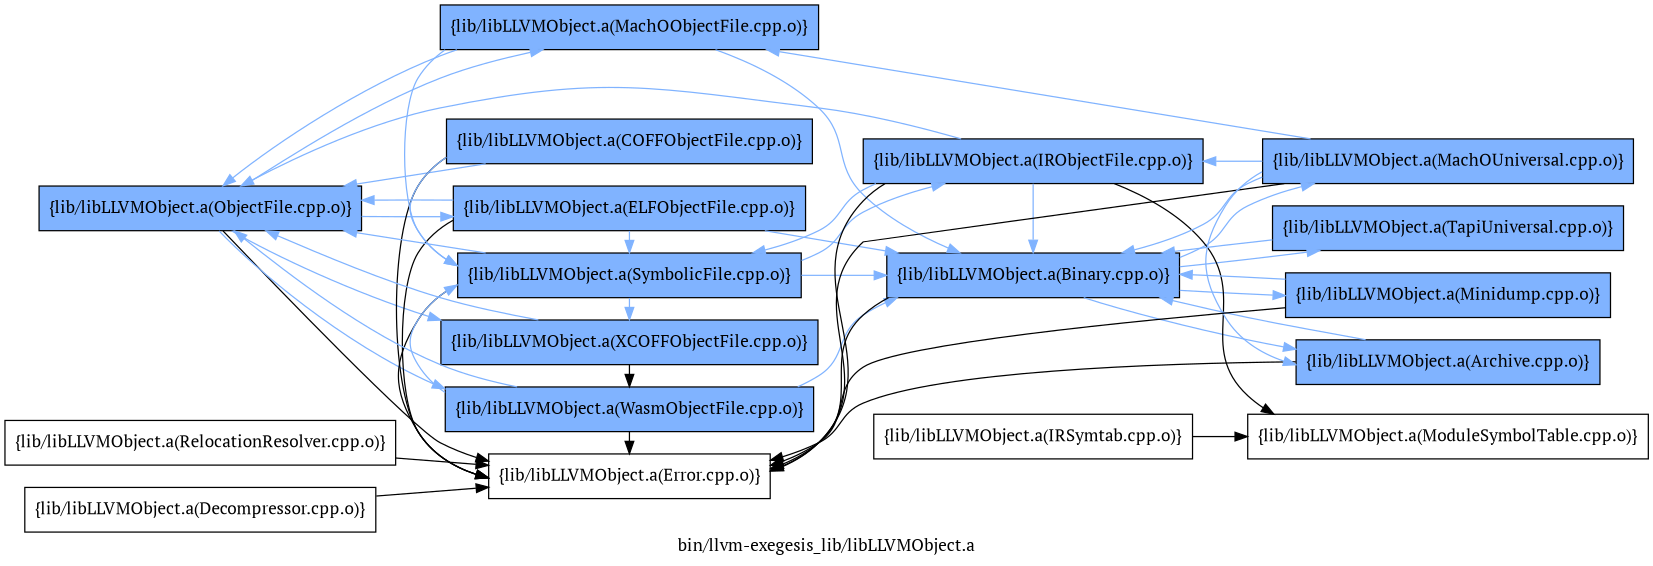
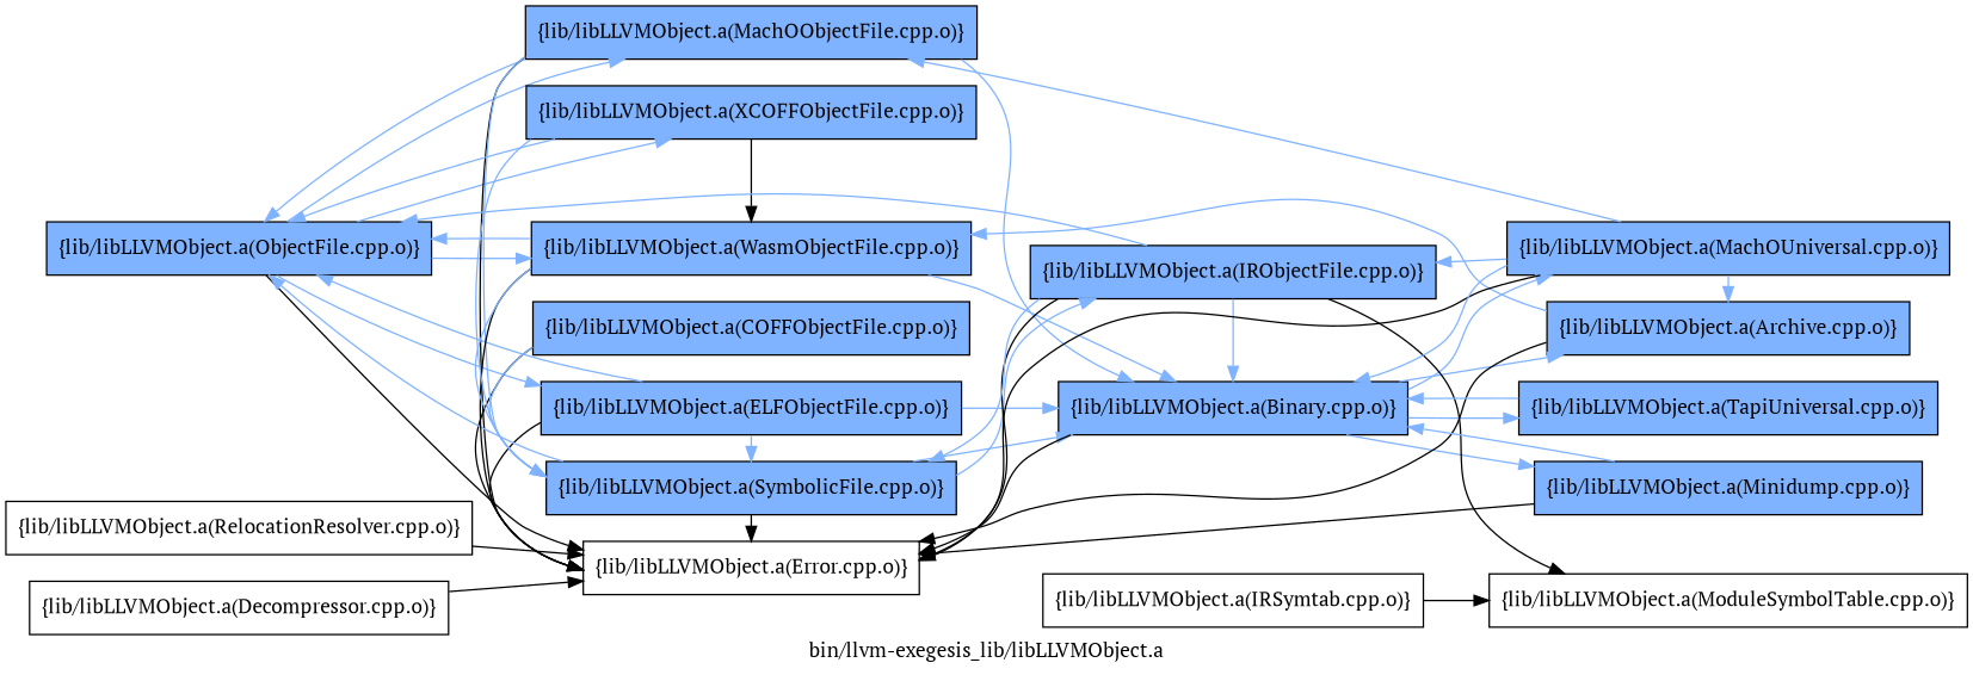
  digraph {
    fontname="PT Serif"
    label="bin/llvm-exegesis_lib/libLLVMObject.a"
    rankdir=LR
    node [fillcolor="0.600000 0.5 1" fontname="PT Serif" group=1 shape=box style=filled]
    edge [color="0.600000 0.5 1" fontname="PT Serif"]
    n1 [label="{lib/libLLVMObject.a(ObjectFile.cpp.o)}"]
    n2 [label="{lib/libLLVMObject.a(COFFObjectFile.cpp.o)}"]
    n3 [label="{lib/libLLVMObject.a(ELFObjectFile.cpp.o)}"]
    n4 [group=0 label="{lib/libLLVMObject.a(Error.cpp.o)}" fillcolor="" style=""]
    n5 [label="{lib/libLLVMObject.a(MachOObjectFile.cpp.o)}"]
    n6 [label="{lib/libLLVMObject.a(SymbolicFile.cpp.o)}"]
    n7 [label="{lib/libLLVMObject.a(WasmObjectFile.cpp.o)}"]
    n8 [label="{lib/libLLVMObject.a(XCOFFObjectFile.cpp.o)}"]
    n9 [label="{lib/libLLVMObject.a(Binary.cpp.o)}"]
    n10 [label="{lib/libLLVMObject.a(IRObjectFile.cpp.o)}"]
    n11 [label="{lib/libLLVMObject.a(Archive.cpp.o)}"]
    n12 [label="{lib/libLLVMObject.a(MachOUniversal.cpp.o)}"]
    n13 [label="{lib/libLLVMObject.a(Minidump.cpp.o)}"]
    n14 [label="{lib/libLLVMObject.a(TapiUniversal.cpp.o)}"]
    n15 [group=0 label="{lib/libLLVMObject.a(ModuleSymbolTable.cpp.o)}" fillcolor="" style=""]
    n16 [group=0 label="{lib/libLLVMObject.a(Decompressor.cpp.o)}" fillcolor="" style=""]
    n17 [group=0 label="{lib/libLLVMObject.a(IRSymtab.cpp.o)}" fillcolor="" style=""]
    n18 [group=0 label="{lib/libLLVMObject.a(RelocationResolver.cpp.o)}" fillcolor="" style=""]
    subgraph sub_1 {
      rank=same
      n1
    }
    subgraph sub_2 {
      rank=same
      n2
      n3
      n4
      n5
      n6
      n7
      n8
    }
    subgraph sub_3 {
      rank=same
      n9
      n10
    }
    subgraph sub_4 {
      rank=same
      n11
      n12
      n13
      n14
      n15
    }
    n1 -> n3
    n1 -> n4 [color=""]
    n1 -> n5
    n1 -> n7
    n1 -> n8
-   n2 -> n1
    n2 -> n4 [color=""]
    n2 -> n6
    n3 -> n1
    n3 -> n4 [color=""]
    n3 -> n6
    n3 -> n9
    n5 -> n1
+   n5 -> n4 [color=""]
    n5 -> n6
    n5 -> n9
    n6 -> n1
    n6 -> n4 [color=""]
    n6 -> n9
    n6 -> n10
    n7 -> n1
    n7 -> n4 [color=""]
    n7 -> n6
    n7 -> n9
    n8 -> n1
-   n6 -> n8
+   n8 -> n6
    n8 -> n7 [color=""]
    n9 -> n4 [color=""]
    n9 -> n11
    n9 -> n12
    n9 -> n13
    n9 -> n14
    n10 -> n1
    n10 -> n4 [color=""]
    n10 -> n6
    n10 -> n9
    n10 -> n15 [color=""]
    n11 -> n4 [color=""]
-   n11 -> n9
+   n11 -> n7
    n12 -> n4 [color=""]
    n12 -> n5
    n12 -> n9
    n12 -> n10
    n12 -> n11
    n13 -> n4 [color=""]
    n13 -> n9
    n14 -> n9
    n16 -> n4 [color=""]
    n17 -> n15 [color=""]
    n18 -> n4 [color=""]
  }
